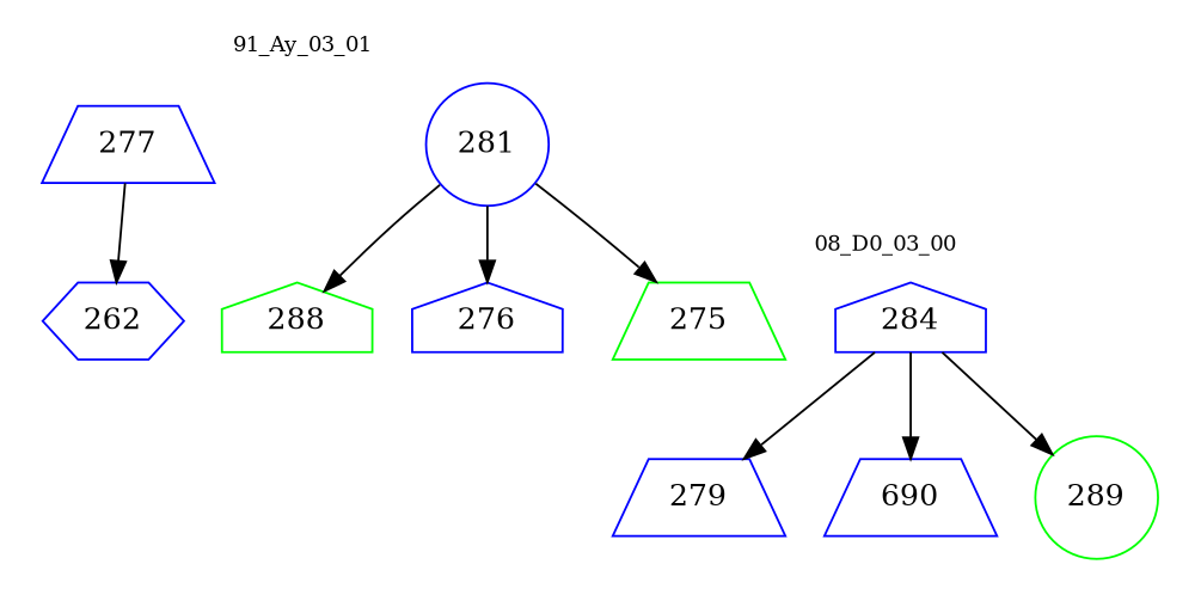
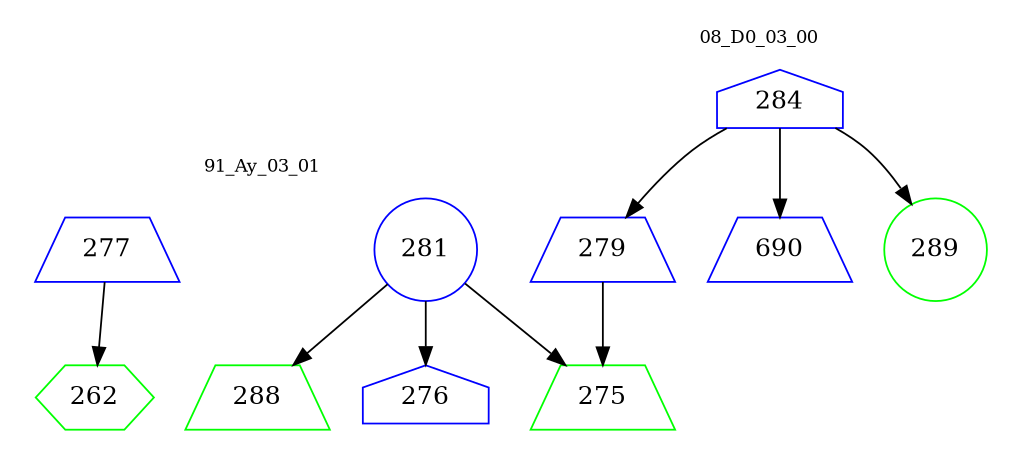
  digraph {
    node [color=blue shape=trapezium]
    edge [color=black]
    n1 [label=281 shape=circle]
    n2 [label=277]
-   n3 [color=green label=288 shape=house]
+   n3 [color=green label=288]
    n4 [label=276 shape=house]
-   n5 [label=262 shape=hexagon]
+   n5 [color=green label=262 shape=hexagon]
    n6 [label=284 shape=house]
    n7 [label=279]
    n8 [label=690]
    n9 [color=green label=289 shape=circle]
    n10 [color=green label=275]
    subgraph cluster_1 {
      color=white
      fontsize=10
      label="91_Ay_03_01"
      n1
      n2
      n3
      n4
      n5
    }
    subgraph cluster_2 {
      color=white
      fontsize=10
      label="08_D0_03_00"
      n6
      n7
      n8
      n9
      n10
    }
    n1 -> n3
    n1 -> n4
    n1 -> n10
    n2 -> n5
    n6 -> n7
    n6 -> n8
    n6 -> n9
+   n7 -> n10
  }
